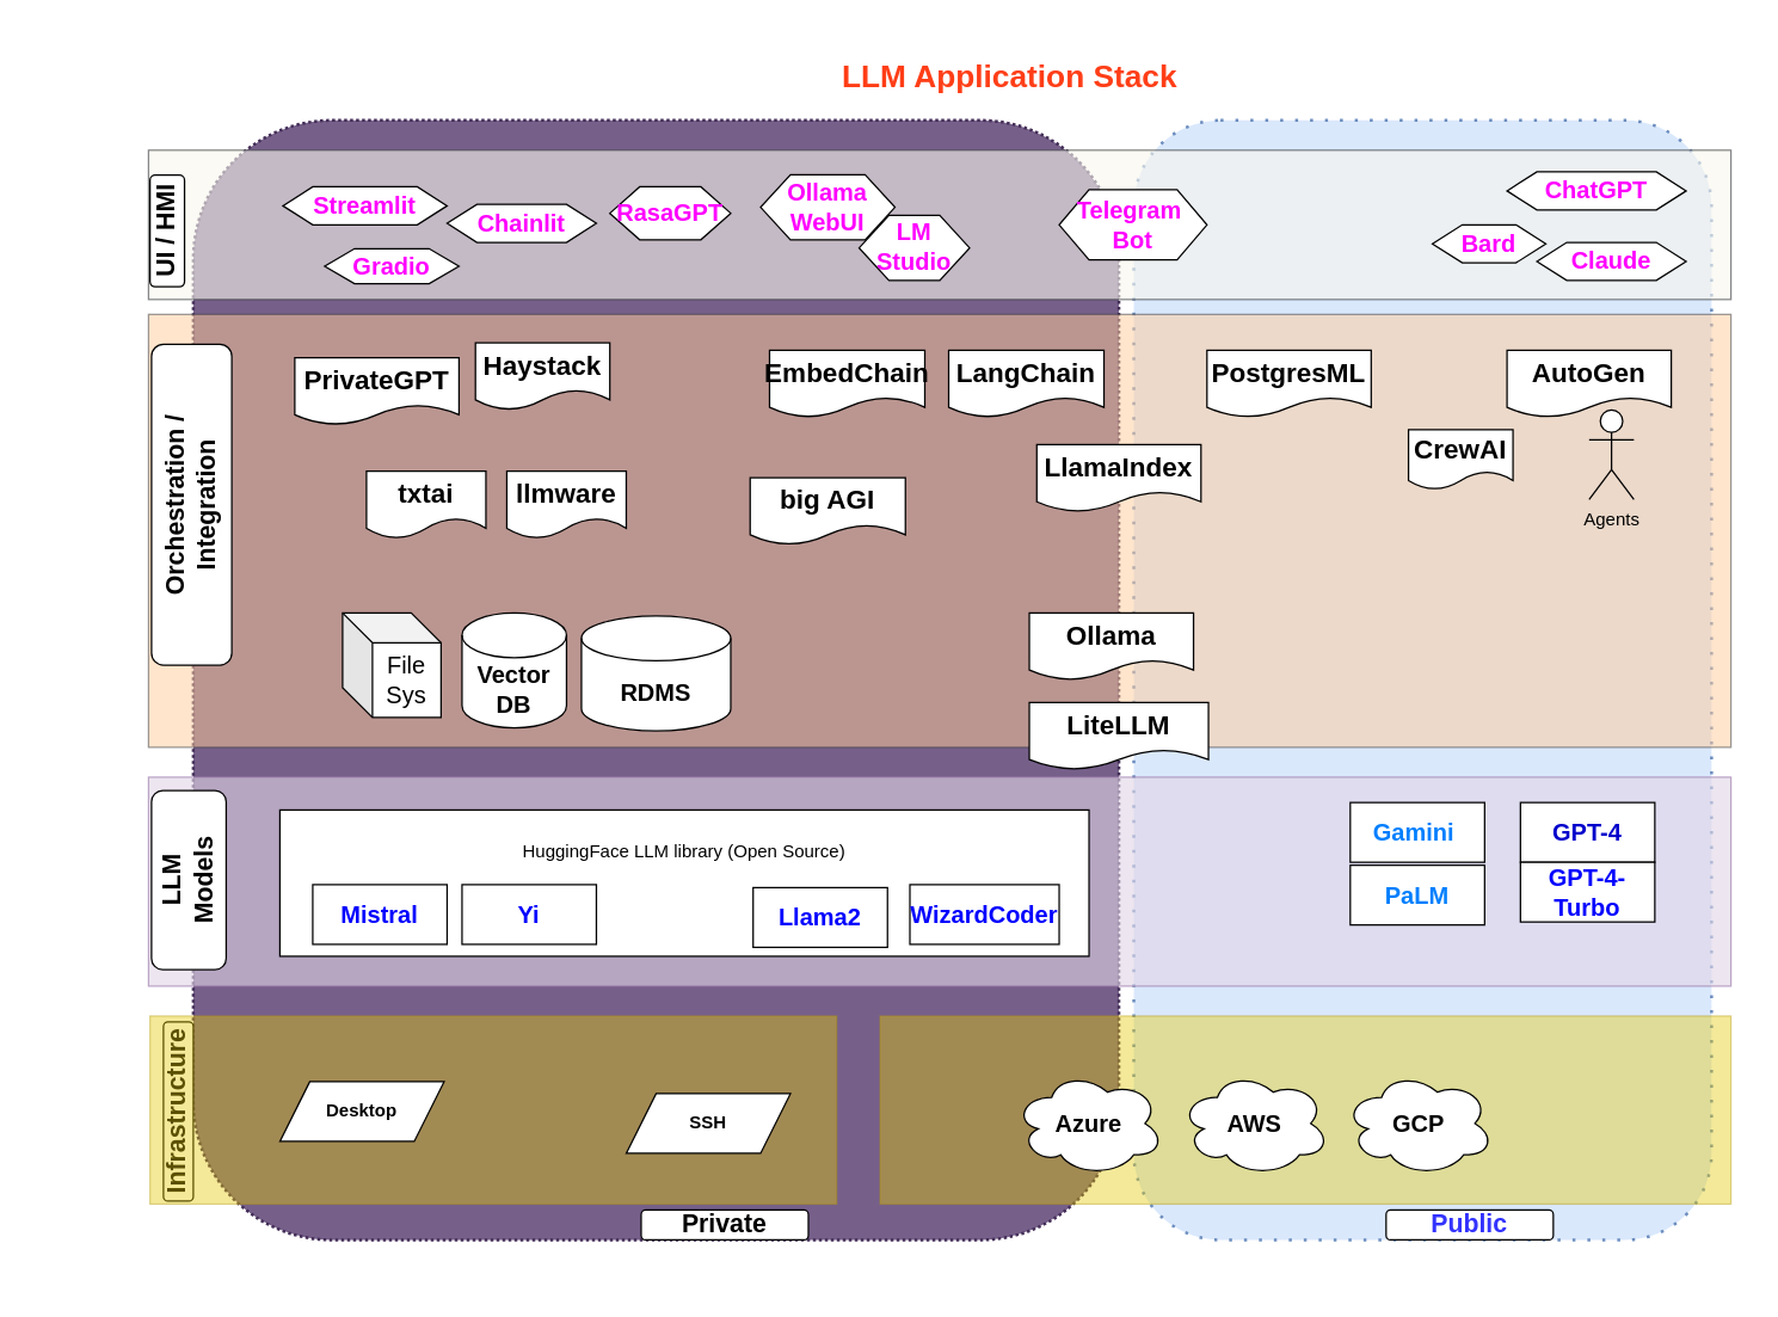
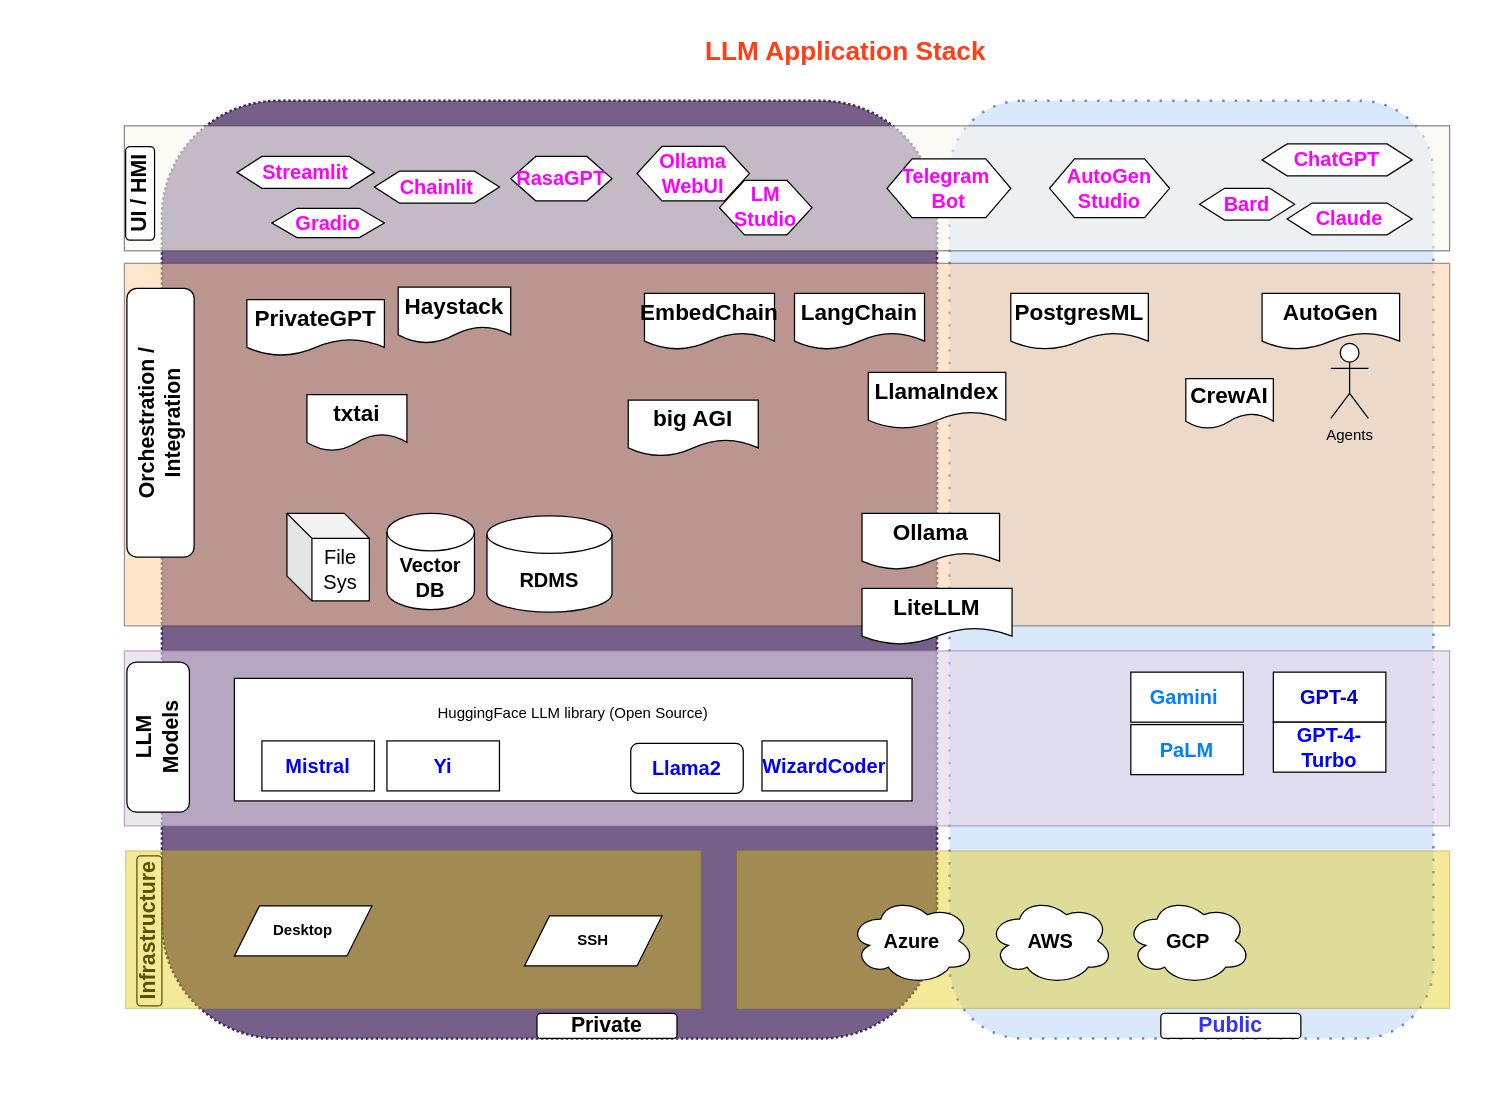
  <mxCell id="0" />
  <mxCell id="1" parent="0" />
  <mxCell id="2" value="" style="group" parent="1" vertex="1" connectable="0"><mxGeometry x="99" y="20" width="1070" height="840" as="geometry" /></mxCell>
  <mxCell id="3" value="" style="rounded=1;whiteSpace=wrap;html=1;strokeWidth=2;dashed=1;dashPattern=1 1;fillColor=#76608a;fontColor=#ffffff;strokeColor=#432D57;" parent="2" vertex="1"><mxGeometry x="30" y="60" width="620" height="750" as="geometry" /></mxCell>
  <mxCell id="4" value="" style="rounded=1;whiteSpace=wrap;html=1;dashed=1;dashPattern=1 4;strokeWidth=2;fillColor=#dae8fc;strokeColor=#6c8ebf;" parent="2" vertex="1"><mxGeometry x="660" y="60" width="387" height="750" as="geometry" /></mxCell>
  <mxCell id="5" value="" style="rounded=0;whiteSpace=wrap;html=1;fillColor=#e3c800;fontColor=#000000;strokeColor=#B09500;opacity=40;" parent="2" vertex="1"><mxGeometry x="490" y="660" width="570" height="126" as="geometry" /></mxCell>
  <mxCell id="6" value="" style="rounded=0;whiteSpace=wrap;html=1;fillColor=#f9f7ed;opacity=60;strokeColor=#36393d;" parent="2" vertex="1"><mxGeometry y="80" width="1060" height="100" as="geometry" /></mxCell>
  <mxCell id="7" value="" style="rounded=0;whiteSpace=wrap;html=1;fillColor=#e1d5e7;strokeColor=#9673a6;opacity=60;" parent="2" vertex="1"><mxGeometry y="500" width="1060" height="140" as="geometry" /></mxCell>
  <mxCell id="8" value="&lt;b&gt;&lt;font color=&quot;#3333ff&quot; style=&quot;font-size: 17px;&quot;&gt;Public&lt;/font&gt;&lt;/b&gt;" style="rounded=1;whiteSpace=wrap;html=1;" parent="2" vertex="1"><mxGeometry x="829" y="790" width="112" height="20" as="geometry" /></mxCell>
  <mxCell id="9" value="" style="rounded=0;whiteSpace=wrap;html=1;fillColor=#ffcc99;strokeColor=#36393d;opacity=50;" parent="2" vertex="1"><mxGeometry y="190" width="1060" height="290" as="geometry" /></mxCell>
  <mxCell id="10" value="&lt;b&gt;&lt;font style=&quot;font-size: 17px;&quot;&gt;Private&lt;/font&gt;&lt;/b&gt;" style="rounded=1;whiteSpace=wrap;html=1;" parent="2" vertex="1"><mxGeometry x="330" y="790" width="112" height="20" as="geometry" /></mxCell>
  <mxCell id="11" value="&lt;b&gt;&lt;font style=&quot;font-size: 17px;&quot;&gt;Infrastructure&lt;/font&gt;&lt;/b&gt;" style="rounded=1;whiteSpace=wrap;html=1;rotatable=1;rotation=-90;" parent="2" vertex="1"><mxGeometry x="-40" y="714" width="120" height="20" as="geometry" /></mxCell>
  <mxCell id="12" value="&lt;b&gt;&lt;font style=&quot;font-size: 17px;&quot;&gt;LLM &lt;br&gt;Models&lt;/font&gt;&lt;/b&gt;" style="rounded=1;whiteSpace=wrap;html=1;rotatable=1;rotation=-90;" parent="2" vertex="1"><mxGeometry x="-33" y="544" width="120" height="50" as="geometry" /></mxCell>
  <mxCell id="13" value="&lt;b&gt;&lt;font style=&quot;font-size: 17px;&quot;&gt;Orchestration / Integration&lt;/font&gt;&lt;/b&gt;" style="rounded=1;whiteSpace=wrap;html=1;rotatable=1;rotation=-90;" parent="2" vertex="1"><mxGeometry x="-78.62" y="290.63" width="215" height="53.75" as="geometry" /></mxCell>
  <mxCell id="14" value="&lt;b&gt;&lt;font style=&quot;font-size: 17px;&quot;&gt;UI / HMI&lt;/font&gt;&lt;/b&gt;" style="rounded=1;whiteSpace=wrap;html=1;rotatable=1;rotation=-90;" parent="2" vertex="1"><mxGeometry x="-24.86" y="122.53" width="74.84" height="23.12" as="geometry" /></mxCell>
  <mxCell id="15" value="" style="rounded=0;whiteSpace=wrap;html=1;fillColor=#e3c800;fontColor=#000000;strokeColor=#B09500;opacity=40;" parent="2" vertex="1"><mxGeometry x="1" y="660" width="460" height="126" as="geometry" /></mxCell>
  <mxCell id="16" value="&lt;b&gt;Desktop&lt;/b&gt;" style="shape=parallelogram;perimeter=parallelogramPerimeter;whiteSpace=wrap;html=1;fixedSize=1;" parent="2" vertex="1"><mxGeometry x="88" y="704" width="110" height="40" as="geometry" /></mxCell>
  <mxCell id="17" value="&lt;b&gt;SSH&lt;/b&gt;" style="shape=parallelogram;perimeter=parallelogramPerimeter;whiteSpace=wrap;html=1;fixedSize=1;" parent="2" vertex="1"><mxGeometry x="320" y="712" width="110" height="40" as="geometry" /></mxCell>
  <mxCell id="18" value="&lt;font color=&quot;#007fff&quot; style=&quot;font-size: 16px;&quot;&gt;&lt;b&gt;Gamini&amp;nbsp;&lt;/b&gt;&lt;/font&gt;" style="rounded=0;whiteSpace=wrap;html=1;" parent="2" vertex="1"><mxGeometry x="805" y="517" width="90" height="40" as="geometry" /></mxCell>
  <mxCell id="19" value="&lt;span style=&quot;font-size: 16px;&quot;&gt;&lt;b&gt;&lt;font color=&quot;#0000cc&quot;&gt;GPT-4&lt;/font&gt;&lt;/b&gt;&lt;/span&gt;" style="rounded=0;whiteSpace=wrap;html=1;" parent="2" vertex="1"><mxGeometry x="919" y="517" width="90" height="40" as="geometry" /></mxCell>
  <mxCell id="20" value="&lt;span style=&quot;font-size: 16px;&quot;&gt;&lt;b&gt;&lt;font color=&quot;#0000ff&quot;&gt;GPT-4-Turbo&lt;/font&gt;&lt;/b&gt;&lt;/span&gt;" style="rounded=0;whiteSpace=wrap;html=1;" parent="2" vertex="1"><mxGeometry x="919" y="557" width="90" height="40" as="geometry" /></mxCell>
  <mxCell id="21" value="&lt;font color=&quot;#007fff&quot; style=&quot;font-size: 16px;&quot;&gt;&lt;b&gt;PaLM&lt;/b&gt;&lt;/font&gt;" style="rounded=0;whiteSpace=wrap;html=1;" parent="2" vertex="1"><mxGeometry x="805" y="559" width="90" height="40" as="geometry" /></mxCell>
  <mxCell id="22" value="HuggingFace LLM library (Open Source)&lt;br&gt;&lt;br&gt;&lt;br&gt;&lt;br&gt;" style="rounded=0;whiteSpace=wrap;html=1;" parent="2" vertex="1"><mxGeometry x="88" y="522" width="542" height="98" as="geometry" /></mxCell>
  <mxCell id="23" value="&lt;font color=&quot;#0000ff&quot; style=&quot;font-size: 16px;&quot;&gt;&lt;b&gt;Mistral&lt;/b&gt;&lt;/font&gt;" style="rounded=0;whiteSpace=wrap;html=1;" parent="2" vertex="1"><mxGeometry x="110" y="572" width="90" height="40" as="geometry" /></mxCell>
  <mxCell id="24" value="&lt;font color=&quot;#0000ff&quot; style=&quot;font-size: 16px;&quot;&gt;&lt;b&gt;Yi&lt;/b&gt;&lt;/font&gt;" style="rounded=0;whiteSpace=wrap;html=1;" parent="2" vertex="1"><mxGeometry x="210" y="572" width="90" height="40" as="geometry" /></mxCell>
  <mxCell id="25" value="&lt;font style=&quot;font-size: 18px;&quot;&gt;&lt;b&gt;Haystack&lt;/b&gt;&lt;/font&gt;" style="shape=document;whiteSpace=wrap;html=1;boundedLbl=1;" parent="2" vertex="1"><mxGeometry x="219" y="209" width="90" height="45" as="geometry" /></mxCell>
  <mxCell id="26" value="&lt;font style=&quot;font-size: 18px;&quot;&gt;&lt;b&gt;PrivateGPT&lt;/b&gt;&lt;/font&gt;" style="shape=document;whiteSpace=wrap;html=1;boundedLbl=1;" parent="2" vertex="1"><mxGeometry x="97.97" y="219" width="110" height="45" as="geometry" /></mxCell>
  <mxCell id="27" value="&lt;font style=&quot;font-size: 18px;&quot;&gt;&lt;b&gt;LangChain&lt;/b&gt;&lt;/font&gt;" style="shape=document;whiteSpace=wrap;html=1;boundedLbl=1;" parent="2" vertex="1"><mxGeometry x="536" y="214" width="104" height="45" as="geometry" /></mxCell>
  <mxCell id="28" value="&lt;font style=&quot;font-size: 18px;&quot;&gt;&lt;b&gt;AutoGen&lt;/b&gt;&lt;/font&gt;" style="shape=document;whiteSpace=wrap;html=1;boundedLbl=1;" parent="2" vertex="1"><mxGeometry x="910" y="214" width="110" height="45" as="geometry" /></mxCell>
  <mxCell id="29" value="&lt;font style=&quot;font-size: 18px;&quot;&gt;&lt;b&gt;LlamaIndex&lt;/b&gt;&lt;/font&gt;" style="shape=document;whiteSpace=wrap;html=1;boundedLbl=1;" parent="2" vertex="1"><mxGeometry x="595" y="277.25" width="110" height="45" as="geometry" /></mxCell>
  <mxCell id="30" value="&lt;font style=&quot;font-size: 18px;&quot;&gt;&lt;b&gt;LiteLLM&lt;/b&gt;&lt;/font&gt;" style="shape=document;whiteSpace=wrap;html=1;boundedLbl=1;" parent="2" vertex="1"><mxGeometry x="590" y="450" width="120" height="45" as="geometry" /></mxCell>
  <mxCell id="31" value="&lt;font style=&quot;font-size: 18px;&quot;&gt;&lt;b&gt;Ollama&lt;/b&gt;&lt;/font&gt;" style="shape=document;whiteSpace=wrap;html=1;boundedLbl=1;" parent="2" vertex="1"><mxGeometry x="590" y="390" width="110" height="45" as="geometry" /></mxCell>
  <mxCell id="32" value="&lt;font style=&quot;font-size: 16px;&quot;&gt;&lt;b&gt;Vector DB&lt;/b&gt;&lt;/font&gt;" style="shape=cylinder3;whiteSpace=wrap;html=1;boundedLbl=1;backgroundOutline=1;size=15;" parent="2" vertex="1"><mxGeometry x="210" y="390" width="70" height="77" as="geometry" /></mxCell>
  <mxCell id="33" value="&lt;font style=&quot;font-size: 16px;&quot;&gt;File&lt;br&gt;Sys&lt;/font&gt;" style="shape=cube;whiteSpace=wrap;html=1;boundedLbl=1;backgroundOutline=1;darkOpacity=0.05;darkOpacity2=0.1;" parent="2" vertex="1"><mxGeometry x="130" y="390" width="65.94" height="70" as="geometry" /></mxCell>
  <mxCell id="34" value="Agents" style="shape=umlActor;verticalLabelPosition=bottom;verticalAlign=top;html=1;outlineConnect=0;" parent="2" vertex="1"><mxGeometry x="965" y="254" width="30" height="60" as="geometry" /></mxCell>
- <mxCell id="35" value="&lt;b&gt;&lt;font color=&quot;#ff3e17&quot; style=&quot;font-size: 21px;&quot;&gt;LLM Application Stack&amp;nbsp;&lt;/font&gt;&lt;/b&gt;" style="rounded=0;whiteSpace=wrap;html=1;strokeColor=none;" parent="2" vertex="1"><mxGeometry x="410" y="10" width="340" height="40" as="geometry" /></mxCell>
+ <mxCell id="35" value="&lt;b&gt;&lt;font color=&quot;#ff3e17&quot; style=&quot;font-size: 21px;&quot;&gt;LLM Application Stack&amp;nbsp;&lt;/font&gt;&lt;/b&gt;" style="rounded=0;whiteSpace=wrap;html=1;strokeColor=none;" parent="2" vertex="1"><mxGeometry x="410" width="340" height="40" as="geometry" /></mxCell>
  <mxCell id="36" value="&lt;font color=&quot;#ff00ff&quot; style=&quot;font-size: 16px;&quot;&gt;&lt;b&gt;Streamlit&lt;/b&gt;&lt;/font&gt;" style="shape=hexagon;perimeter=hexagonPerimeter2;whiteSpace=wrap;html=1;fixedSize=1;" parent="2" vertex="1"><mxGeometry x="90" y="104.54" width="110" height="25.46" as="geometry" /></mxCell>
  <mxCell id="37" value="&lt;font color=&quot;#ff00ff&quot; style=&quot;font-size: 16px;&quot;&gt;&lt;b&gt;Chainlit&lt;/b&gt;&lt;/font&gt;" style="shape=hexagon;perimeter=hexagonPerimeter2;whiteSpace=wrap;html=1;fixedSize=1;" parent="2" vertex="1"><mxGeometry x="200" y="116.29" width="100" height="25.46" as="geometry" /></mxCell>
  <mxCell id="38" value="&lt;font color=&quot;#ff00ff&quot; style=&quot;font-size: 16px;&quot;&gt;&lt;b&gt;Gradio&lt;/b&gt;&lt;/font&gt;" style="shape=hexagon;perimeter=hexagonPerimeter2;whiteSpace=wrap;html=1;fixedSize=1;" parent="2" vertex="1"><mxGeometry x="117.97" y="145.96" width="90" height="23.5" as="geometry" /></mxCell>
  <mxCell id="39" value="&lt;font color=&quot;#ff00ff&quot; style=&quot;font-size: 16px;&quot;&gt;&lt;b&gt;ChatGPT&lt;/b&gt;&lt;/font&gt;" style="shape=hexagon;perimeter=hexagonPerimeter2;whiteSpace=wrap;html=1;fixedSize=1;" parent="2" vertex="1"><mxGeometry x="910" y="94.54" width="120" height="25.46" as="geometry" /></mxCell>
  <mxCell id="40" value="&lt;font color=&quot;#ff00ff&quot; style=&quot;font-size: 16px;&quot;&gt;&lt;b&gt;Claude&lt;/b&gt;&lt;/font&gt;" style="shape=hexagon;perimeter=hexagonPerimeter2;whiteSpace=wrap;html=1;fixedSize=1;" parent="2" vertex="1"><mxGeometry x="930" y="141.75" width="100" height="25.46" as="geometry" /></mxCell>
  <mxCell id="41" value="&lt;font color=&quot;#ff00ff&quot; style=&quot;font-size: 16px;&quot;&gt;&lt;b&gt;Telegram&amp;nbsp;&lt;br&gt;Bot&lt;br&gt;&lt;/b&gt;&lt;/font&gt;" style="shape=hexagon;perimeter=hexagonPerimeter2;whiteSpace=wrap;html=1;fixedSize=1;" parent="2" vertex="1"><mxGeometry x="610" y="106.5" width="99" height="47" as="geometry" /></mxCell>
  <mxCell id="42" value="&lt;font color=&quot;#0000ff&quot; style=&quot;font-size: 16px;&quot;&gt;&lt;b&gt;WizardCoder&lt;/b&gt;&lt;/font&gt;" style="rounded=0;whiteSpace=wrap;html=1;" parent="2" vertex="1"><mxGeometry x="510" y="572" width="100" height="40" as="geometry" /></mxCell>
  <mxCell id="43" value="&lt;b&gt;&lt;font style=&quot;font-size: 16px;&quot;&gt;AWS&lt;/font&gt;&lt;/b&gt;" style="ellipse;shape=cloud;whiteSpace=wrap;html=1;" parent="2" vertex="1"><mxGeometry x="691" y="697" width="100" height="70" as="geometry" /></mxCell>
  <mxCell id="44" value="&lt;b style=&quot;border-color: var(--border-color);&quot;&gt;&lt;font style=&quot;border-color: var(--border-color); font-size: 16px;&quot;&gt;GCP&lt;/font&gt;&lt;/b&gt;" style="ellipse;shape=cloud;whiteSpace=wrap;html=1;" parent="2" vertex="1"><mxGeometry x="801" y="697" width="100" height="70" as="geometry" /></mxCell>
  <mxCell id="45" value="&lt;b style=&quot;border-color: var(--border-color);&quot;&gt;&lt;font style=&quot;border-color: var(--border-color); font-size: 16px;&quot;&gt;Azure&lt;/font&gt;&lt;/b&gt;" style="ellipse;shape=cloud;whiteSpace=wrap;html=1;" parent="2" vertex="1"><mxGeometry x="580" y="697" width="100" height="70" as="geometry" /></mxCell>
  <mxCell id="46" value="&lt;font style=&quot;font-size: 16px;&quot;&gt;&lt;b&gt;RDMS&lt;/b&gt;&lt;/font&gt;" style="shape=cylinder3;whiteSpace=wrap;html=1;boundedLbl=1;backgroundOutline=1;size=15;" parent="2" vertex="1"><mxGeometry x="290" y="392" width="100" height="77" as="geometry" /></mxCell>
- <mxCell id="47" value="&lt;font color=&quot;#0000ff&quot; style=&quot;font-size: 16px;&quot;&gt;&lt;b&gt;Llama2&lt;/b&gt;&lt;/font&gt;" style="rounded=0;whiteSpace=wrap;html=1;" parent="2" vertex="1"><mxGeometry x="405" y="574" width="90" height="40" as="geometry" /></mxCell>
- <mxCell id="48" value="&lt;font style=&quot;font-size: 18px;&quot;&gt;&lt;b&gt;llmware&lt;/b&gt;&lt;/font&gt;" style="shape=document;whiteSpace=wrap;html=1;boundedLbl=1;" parent="2" vertex="1"><mxGeometry x="240" y="295.01" width="80" height="45" as="geometry" /></mxCell>
+ <mxCell id="47" value="&lt;font color=&quot;#0000ff&quot; style=&quot;font-size: 16px;&quot;&gt;&lt;b&gt;Llama2&lt;/b&gt;&lt;/font&gt;" style="whiteSpace=wrap;html=1;rounded=1;" parent="2" vertex="1"><mxGeometry x="405" y="574" width="90" height="40" as="geometry" /></mxCell>
  <mxCell id="49" value="&lt;font style=&quot;font-size: 18px;&quot;&gt;&lt;b&gt;txtai&lt;/b&gt;&lt;/font&gt;" style="shape=document;whiteSpace=wrap;html=1;boundedLbl=1;" parent="2" vertex="1"><mxGeometry x="146" y="295.01" width="80" height="45" as="geometry" /></mxCell>
+ <mxCell id="50" value="&lt;font color=&quot;#ff00ff&quot; style=&quot;font-size: 16px;&quot;&gt;&lt;b&gt;AutoGen&lt;br&gt;Studio&lt;br&gt;&lt;/b&gt;&lt;/font&gt;" style="shape=hexagon;perimeter=hexagonPerimeter2;whiteSpace=wrap;html=1;fixedSize=1;" parent="2" vertex="1"><mxGeometry x="740" y="106.5" width="96" height="47" as="geometry" /></mxCell>
  <mxCell id="51" value="&lt;font color=&quot;#ff00ff&quot; style=&quot;font-size: 16px;&quot;&gt;&lt;b&gt;Ollama &lt;br&gt;WebUI&lt;br&gt;&lt;/b&gt;&lt;/font&gt;" style="shape=hexagon;perimeter=hexagonPerimeter2;whiteSpace=wrap;html=1;fixedSize=1;" parent="2" vertex="1"><mxGeometry x="410" y="96.5" width="90" height="43.5" as="geometry" /></mxCell>
  <mxCell id="52" value="&lt;font color=&quot;#ff00ff&quot; style=&quot;font-size: 16px;&quot;&gt;&lt;b&gt;RasaGPT&lt;br&gt;&lt;/b&gt;&lt;/font&gt;" style="shape=hexagon;perimeter=hexagonPerimeter2;whiteSpace=wrap;html=1;fixedSize=1;" parent="2" vertex="1"><mxGeometry x="309" y="104.54" width="81" height="35.46" as="geometry" /></mxCell>
  <mxCell id="53" value="&lt;font color=&quot;#ff00ff&quot; style=&quot;font-size: 16px;&quot;&gt;&lt;b&gt;Bard&lt;/b&gt;&lt;/font&gt;" style="shape=hexagon;perimeter=hexagonPerimeter2;whiteSpace=wrap;html=1;fixedSize=1;" parent="2" vertex="1"><mxGeometry x="860" y="130" width="76" height="25.46" as="geometry" /></mxCell>
  <mxCell id="54" value="&lt;font style=&quot;font-size: 18px;&quot;&gt;&lt;b&gt;PostgresML&lt;/b&gt;&lt;/font&gt;" style="shape=document;whiteSpace=wrap;html=1;boundedLbl=1;" parent="2" vertex="1"><mxGeometry x="709" y="214" width="110" height="45" as="geometry" /></mxCell>
  <mxCell id="55" value="&lt;font color=&quot;#ff00ff&quot; style=&quot;font-size: 16px;&quot;&gt;&lt;b&gt;LM Studio&lt;br&gt;&lt;/b&gt;&lt;/font&gt;" style="shape=hexagon;perimeter=hexagonPerimeter2;whiteSpace=wrap;html=1;fixedSize=1;" vertex="1" parent="2"><mxGeometry x="476" y="123.71" width="74" height="43.5" as="geometry" /></mxCell>
- <mxCell id="56" value="&lt;font style=&quot;font-size: 18px;&quot;&gt;&lt;b&gt;CrewAI&lt;/b&gt;&lt;/font&gt;" style="shape=document;whiteSpace=wrap;html=1;boundedLbl=1;" vertex="1" parent="2"><mxGeometry x="844" y="267.25" width="70" height="40" as="geometry" /></mxCell>
+ <mxCell id="56" value="&lt;font style=&quot;font-size: 18px;&quot;&gt;&lt;b&gt;CrewAI&lt;/b&gt;&lt;/font&gt;" style="shape=document;whiteSpace=wrap;html=1;boundedLbl=1;" vertex="1" parent="2"><mxGeometry x="849" y="282.25" width="70" height="40" as="geometry" /></mxCell>
  <mxCell id="57" value="&lt;font style=&quot;font-size: 18px;&quot;&gt;&lt;b&gt;EmbedChain&lt;/b&gt;&lt;/font&gt;" style="shape=document;whiteSpace=wrap;html=1;boundedLbl=1;" vertex="1" parent="2"><mxGeometry x="416" y="214" width="104" height="45" as="geometry" /></mxCell>
  <mxCell id="58" value="&lt;font style=&quot;font-size: 18px;&quot;&gt;&lt;b&gt;big AGI&lt;/b&gt;&lt;/font&gt;" style="shape=document;whiteSpace=wrap;html=1;boundedLbl=1;" vertex="1" parent="2"><mxGeometry x="403" y="299.38" width="104" height="45" as="geometry" /></mxCell>
